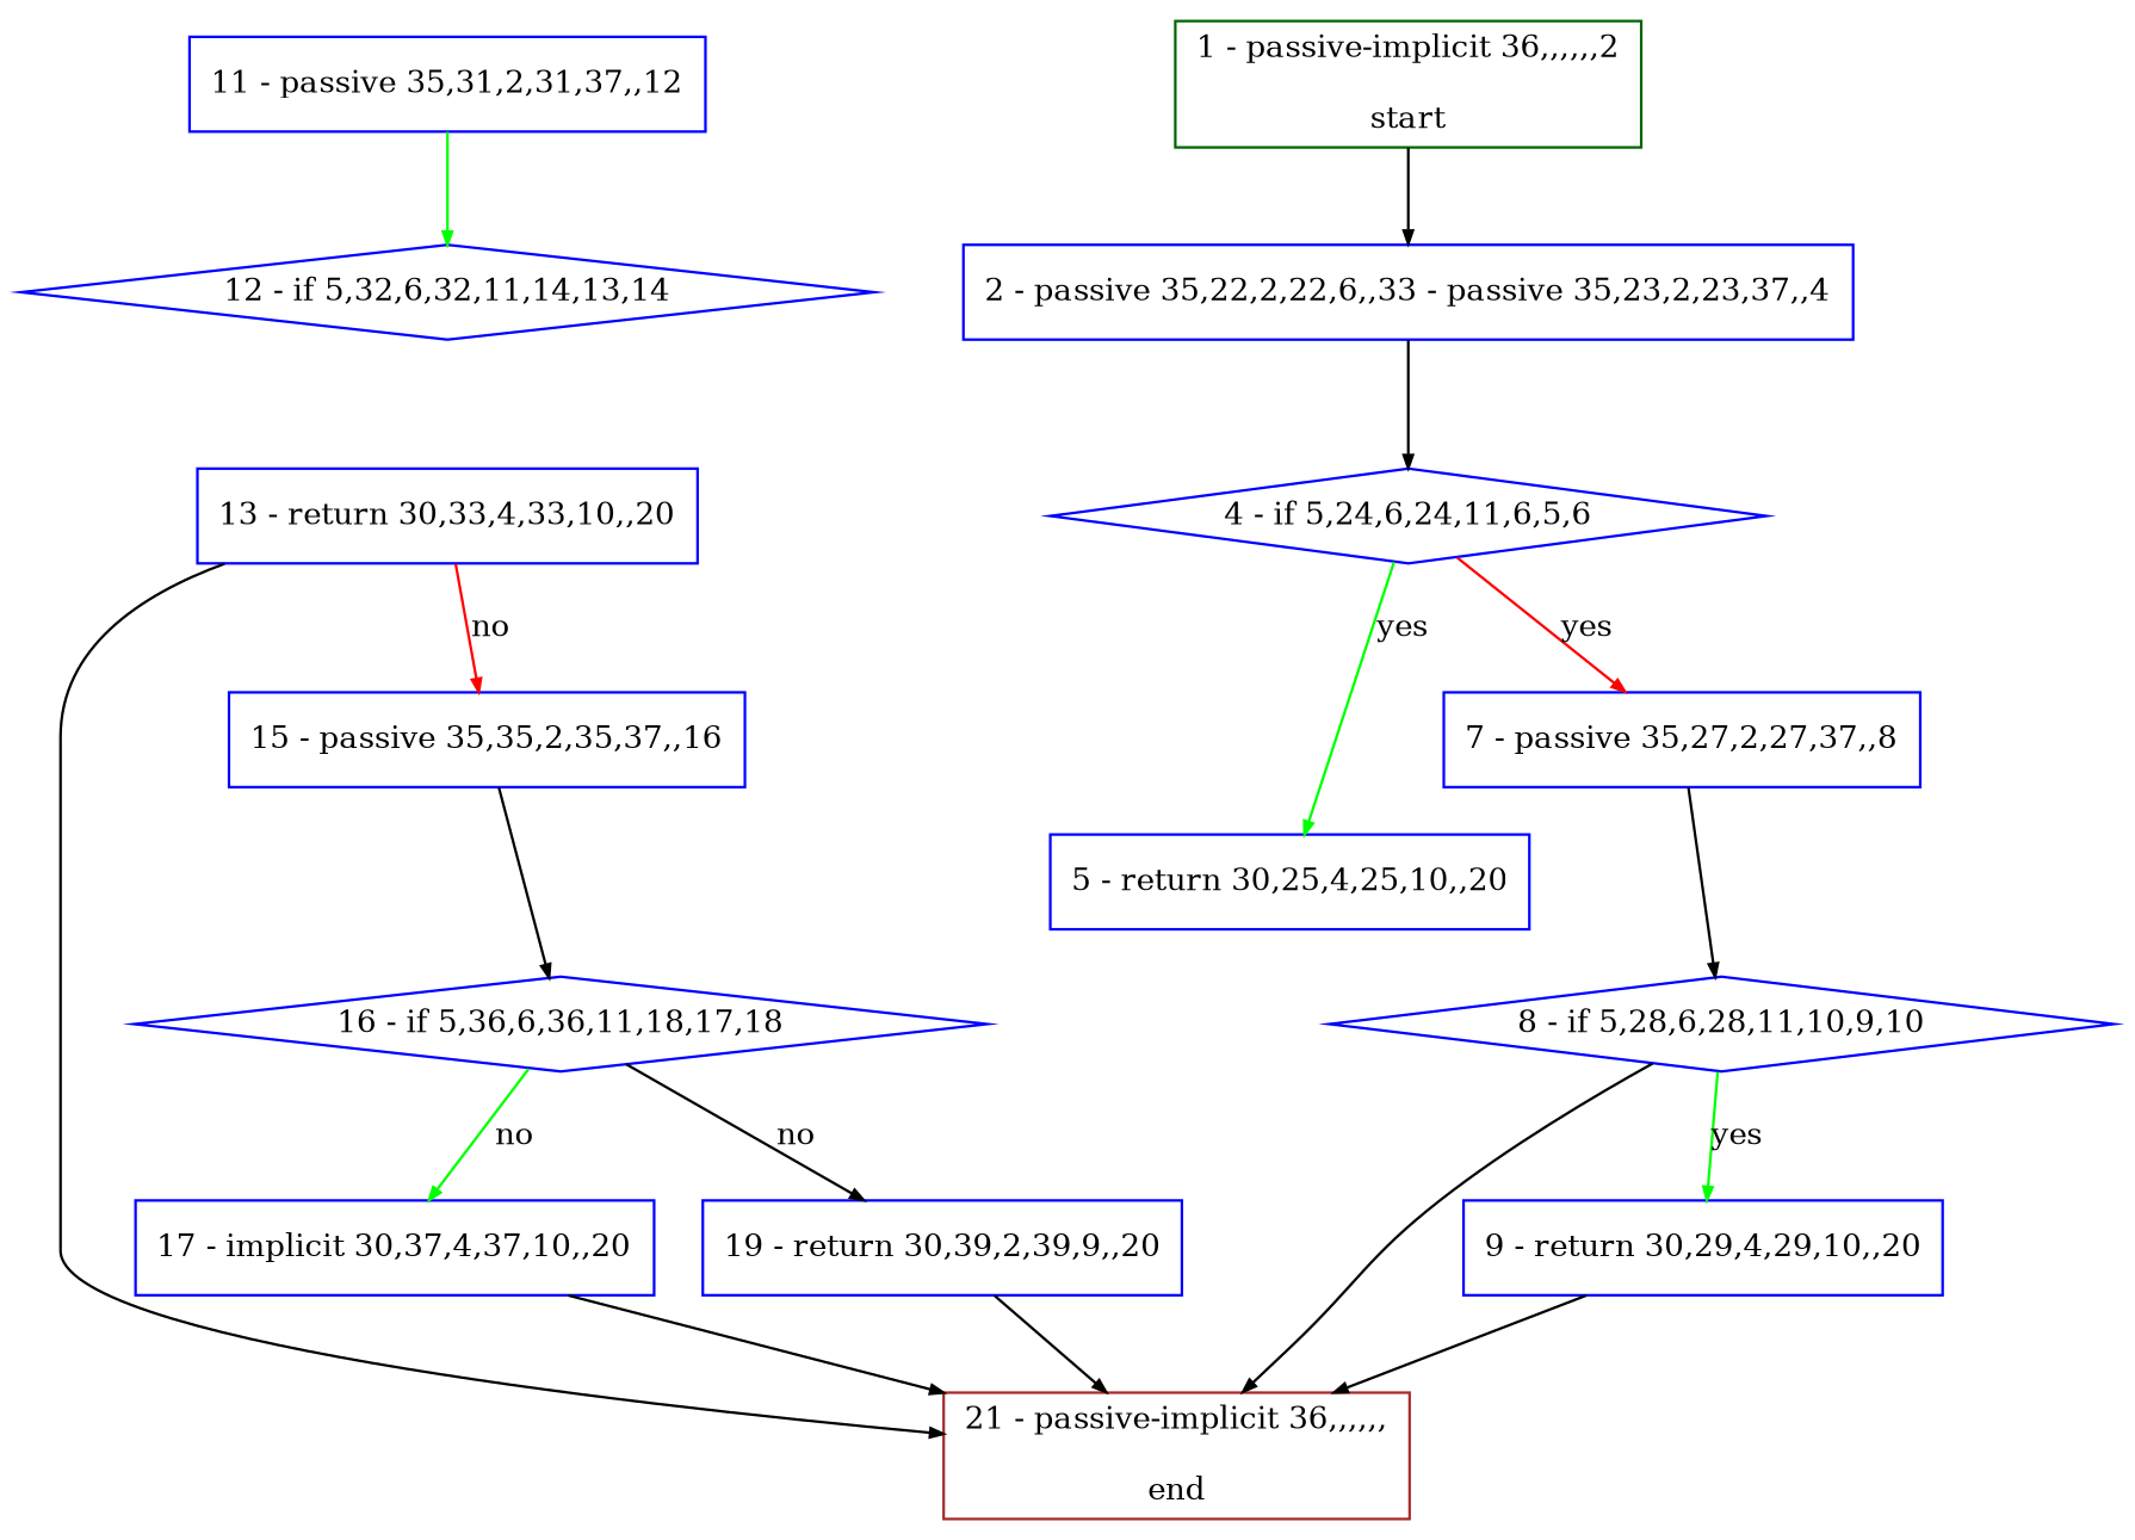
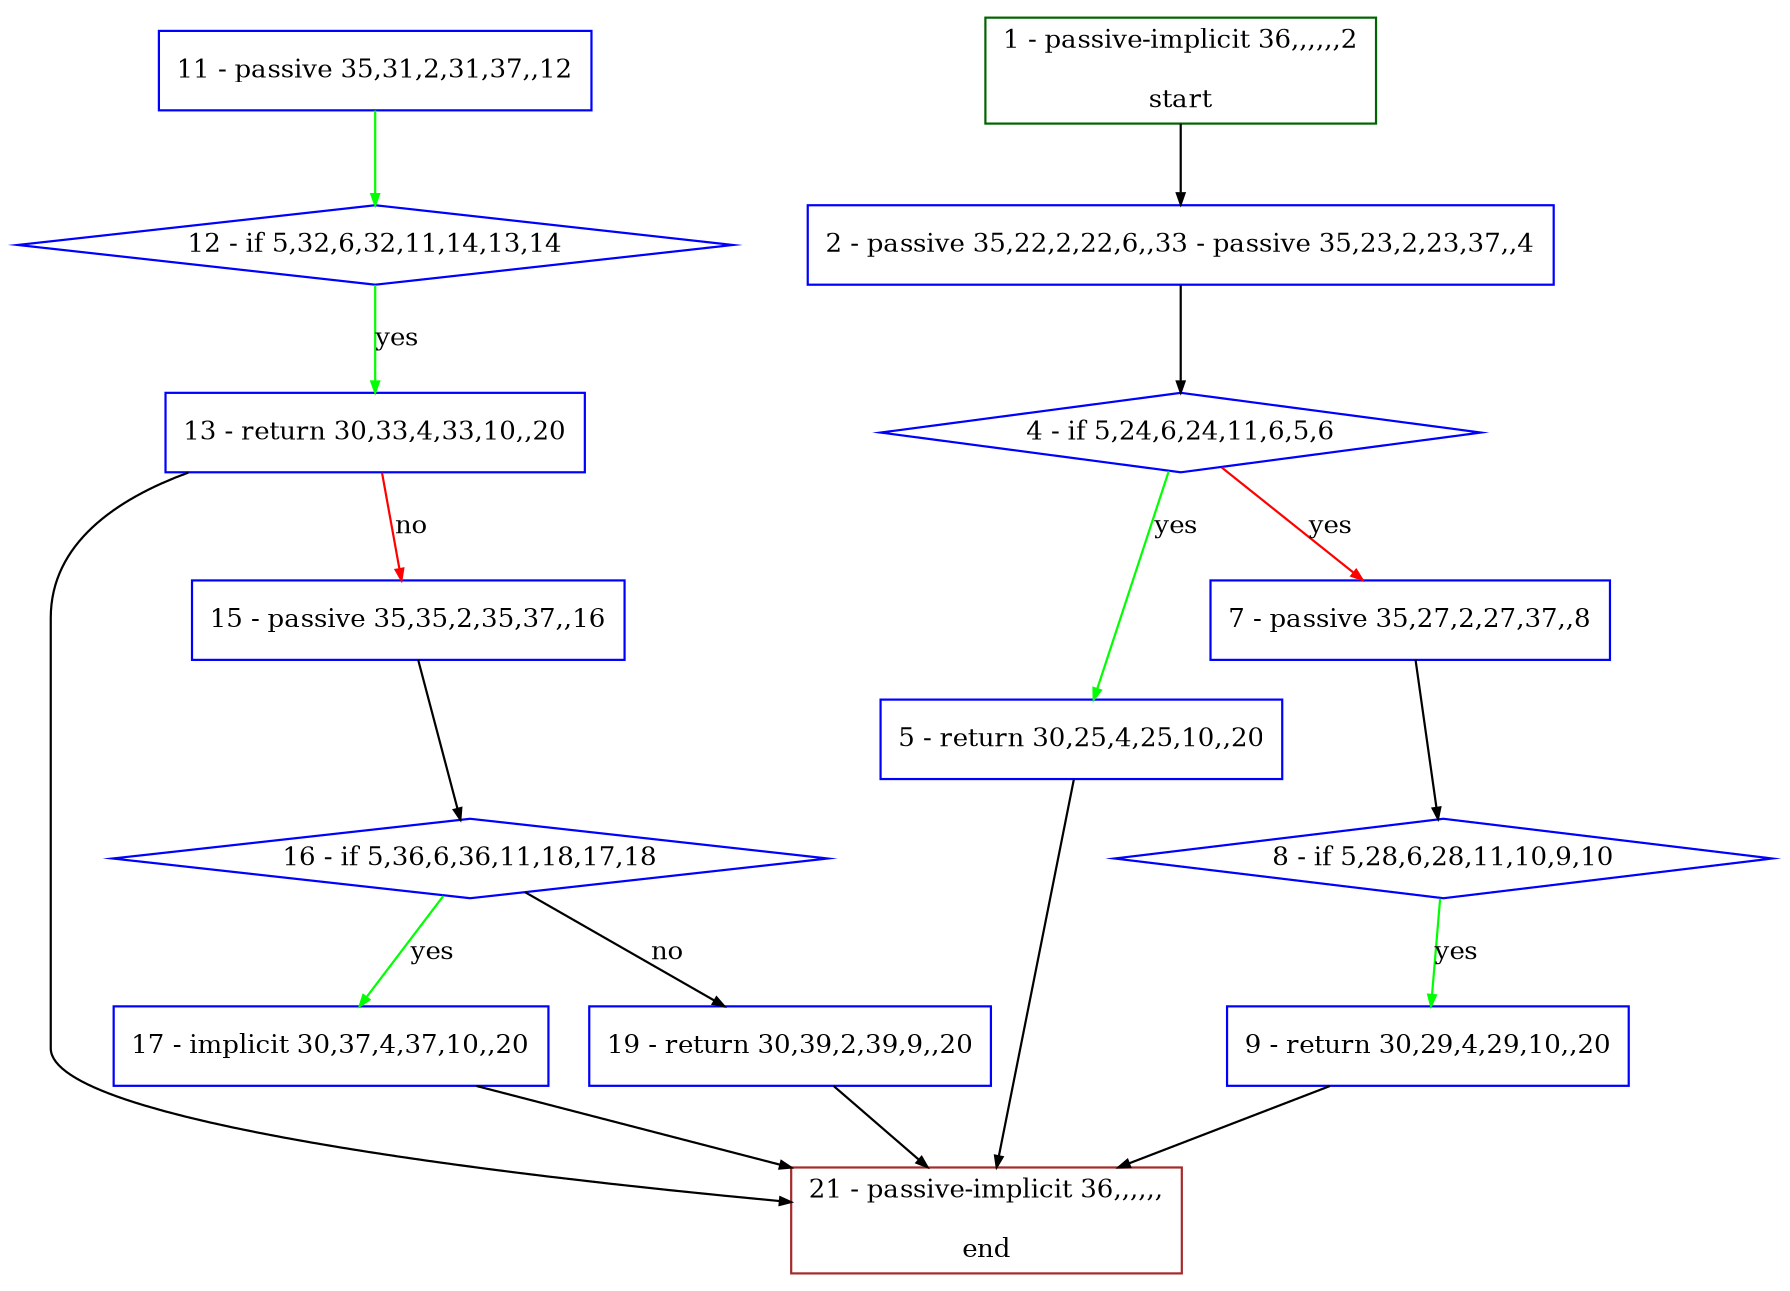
  digraph {
    bgcolor=white
    compound=true
    fillcolor="#FFFFCC"
    fontname="DejaVu Serif"
    fontsize=12
    pack=true
    packmode=clust
    style="rounded,filled"
    node [color="#0000ff" compound=true fillcolor="#ffffff" fixedsize=false fontname="DejaVu Serif" fontsize=12 node_initialized=no shape=box style=filled]
    edge [arrowhead=normal arrowsize=0.5 arrowtail=none color="#000000" compound=true dir=forward fontcolor=black fontname="DejaVu Serif" fontsize=12]
    n1 [label="2 - passive 35,22,2,22,6,,33 - passive 35,23,2,23,37,,4"]
    n2 [label="4 - if 5,24,6,24,11,6,5,6" shape=diamond]
    n3 [label="5 - return 30,25,4,25,10,,20"]
    n4 [label="7 - passive 35,27,2,27,37,,8"]
    n5 [color="#006400" label="1 - passive-implicit 36,,,,,,2\n\nstart"]
    n6 [color="#a52a2a" label="21 - passive-implicit 36,,,,,,\n\nend"]
    n7 [label="8 - if 5,28,6,28,11,10,9,10" shape=diamond]
    n8 [label="9 - return 30,29,4,29,10,,20"]
    n9 [label="11 - passive 35,31,2,31,37,,12"]
    n10 [label="12 - if 5,32,6,32,11,14,13,14" shape=diamond]
    n11 [label="13 - return 30,33,4,33,10,,20"]
    n12 [label="15 - passive 35,35,2,35,37,,16"]
    n13 [label="16 - if 5,36,6,36,11,18,17,18" shape=diamond]
    n14 [label="17 - implicit 30,37,4,37,10,,20"]
    n15 [label="19 - return 30,39,2,39,9,,20"]
    n1 -> n2
    n2 -> n3 [color="#00ff00" label=yes]
    n2 -> n4 [color="#ff0000" label=yes]
-   n7 -> n6
+   n3 -> n6
    n4 -> n7
    n5 -> n1
    n7 -> n8 [color="#00ff00" label=yes]
    n8 -> n6
    n9 -> n10 [color="#00ff00"]
+   n10 -> n11 [color="#00ff00" label=yes]
    n11 -> n6
    n11 -> n12 [color="#ff0000" label=no]
    n12 -> n13
-   n13 -> n14 [color="#00ff00" label=no]
+   n13 -> n14 [color="#00ff00" label=yes]
    n13 -> n15 [label=no]
    n14 -> n6
    n15 -> n6
  }
